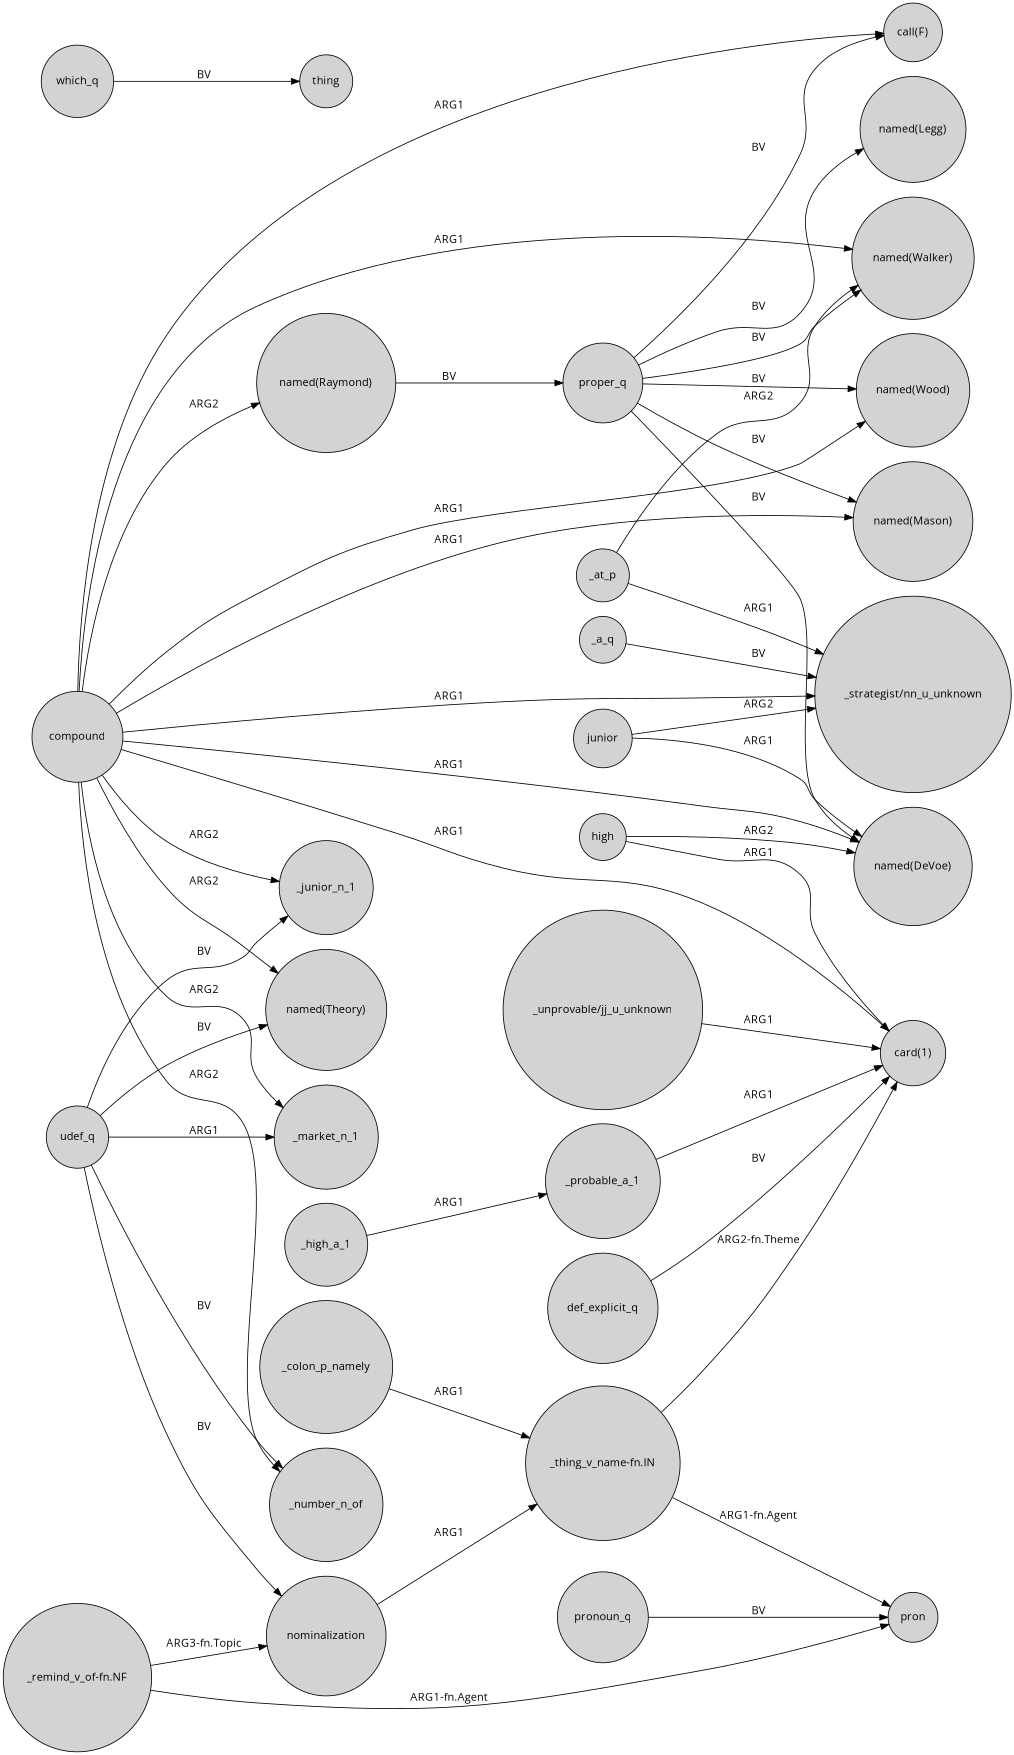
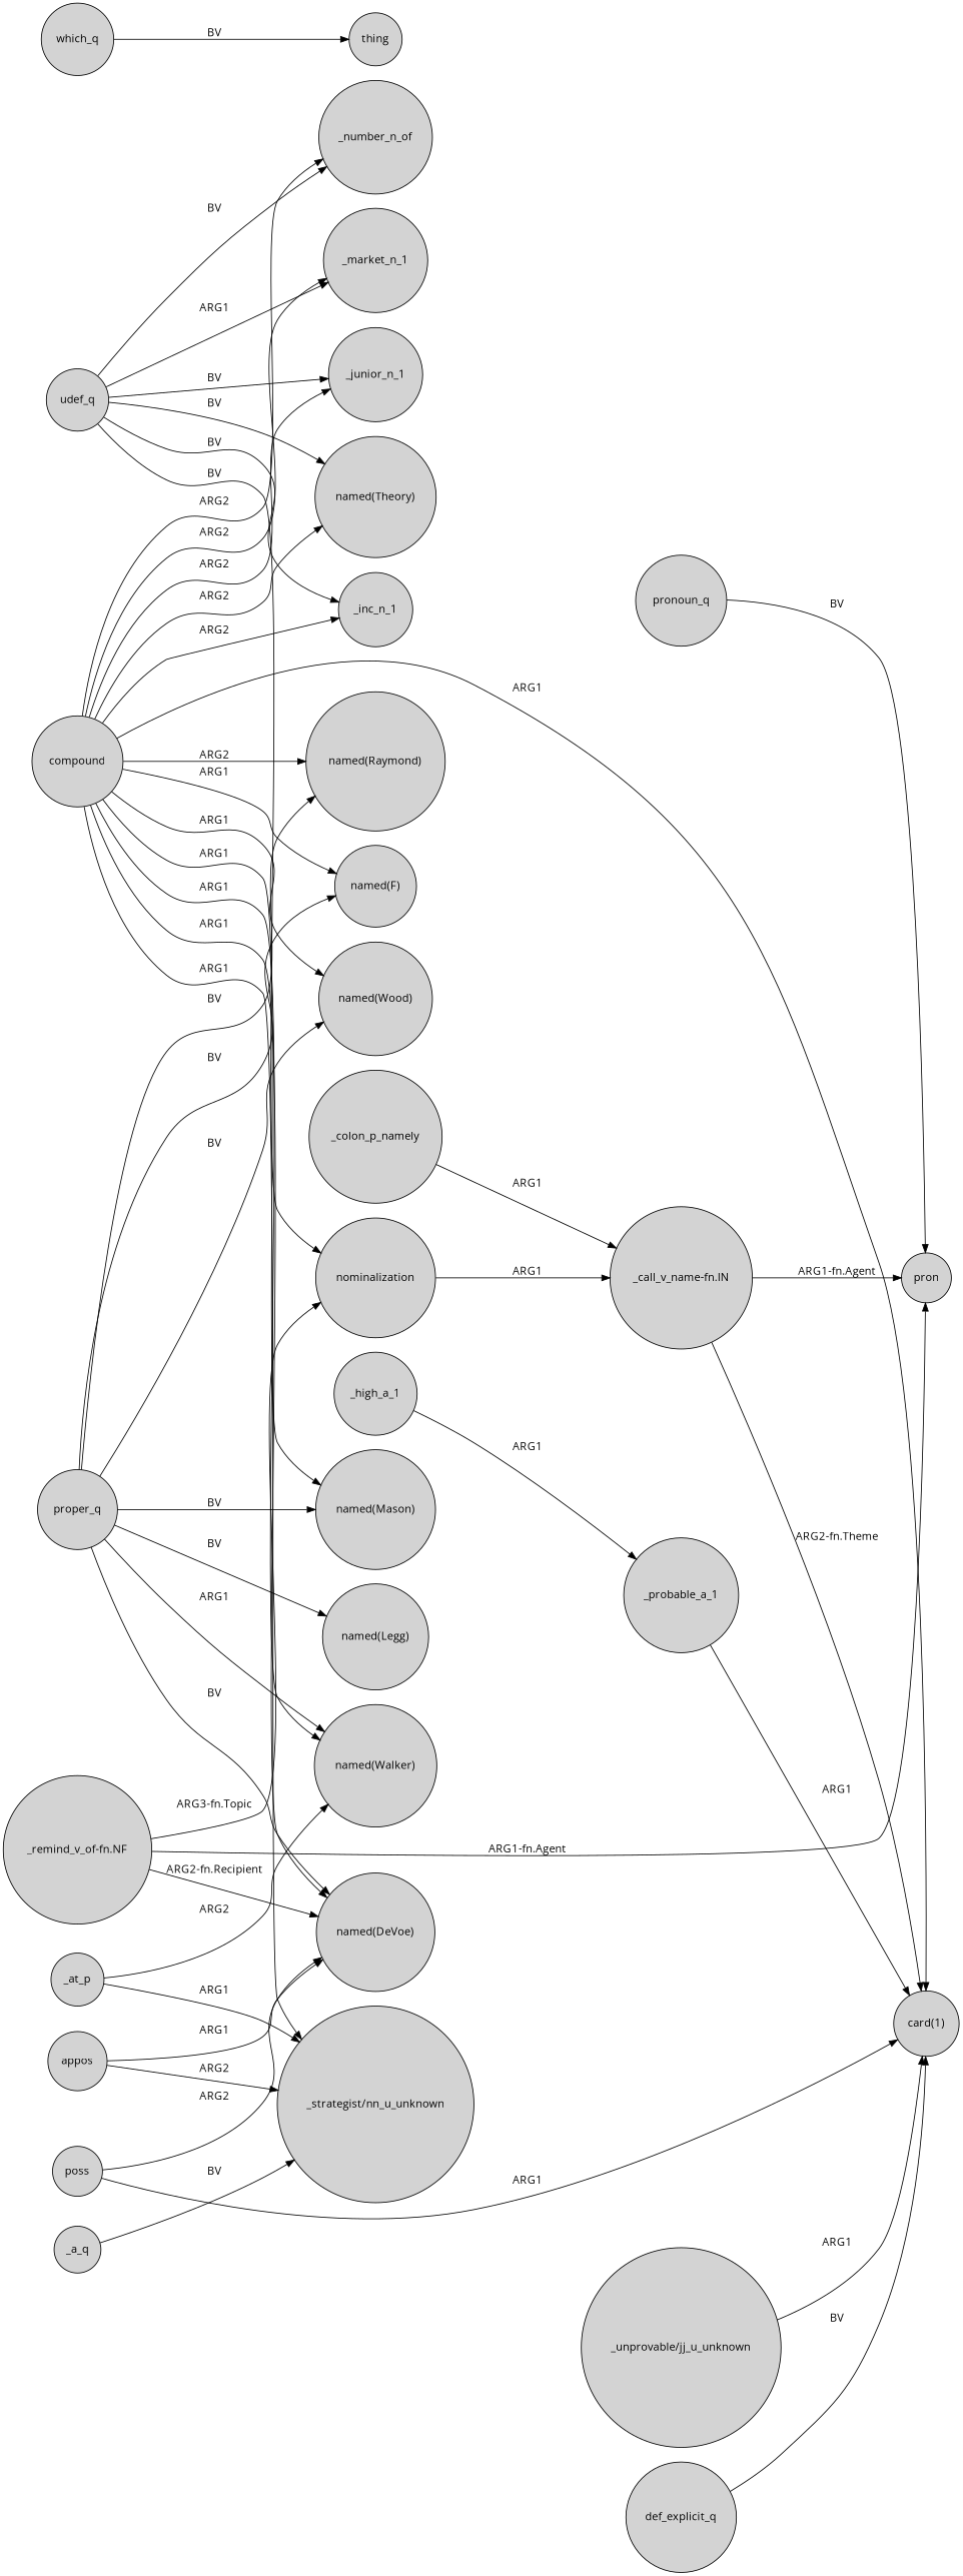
  digraph {
    fontname="Open Sans"
    rankdir=LR
    node [fontname="Open Sans" shape=circle style=filled]
    edge [fontname="Open Sans"]
    compound
    _market_n_1
    "named(Theory)"
    "card(1)"
+   _inc_n_1
    _number_n_of
-   "named(F)" [label="call(F)"]
+   "named(F)"
    "named(DeVoe)"
    "named(Mason)"
    "named(Wood)"
    "named(Walker)"
    "named(Raymond)"
    _junior_n_1
    "_strategist/nn_u_unknown"
    udef_q
    nominalization
-   "_call_v_name-fn.IN" [label="_thing_v_name-fn.IN"]
-   poss [label=high]
+   "_call_v_name-fn.IN"
+   poss
    proper_q
    "named(Legg)"
-   appos [label=junior]
+   appos
    _probable_a_1
    _at_p
    pron
    "_remind_v_of-fn.NF"
    pronoun_q
    _high_a_1
    "_unprovable/jj_u_unknown"
    _a_q
    _colon_p_namely
    def_explicit_q
    which_q
    thing
    compound -> _market_n_1 [label=ARG2]
    compound -> "named(Theory)" [label=ARG2]
    compound -> "card(1)" [label=ARG1]
+   compound -> _inc_n_1 [label=ARG2]
    compound -> _number_n_of [label=ARG2]
    compound -> "named(F)" [label=ARG1]
    compound -> "named(DeVoe)" [label=ARG1]
    compound -> "named(Mason)" [label=ARG1]
    compound -> "named(Wood)" [label=ARG1]
    compound -> "named(Walker)" [label=ARG1]
    compound -> "named(Raymond)" [label=ARG2]
    compound -> _junior_n_1 [label=ARG2]
    compound -> "_strategist/nn_u_unknown" [label=ARG1]
    udef_q -> _market_n_1 [label=ARG1]
    udef_q -> "named(Theory)" [label=BV]
+   udef_q -> _inc_n_1 [label=BV]
    udef_q -> _number_n_of [label=BV]
    udef_q -> _junior_n_1 [label=BV]
    udef_q -> nominalization [label=BV]
    nominalization -> "_call_v_name-fn.IN" [label=ARG1]
    "_call_v_name-fn.IN" -> "card(1)" [label="ARG2-fn.Theme"]
    "_call_v_name-fn.IN" -> pron [label="ARG1-fn.Agent"]
    poss -> "card(1)" [label=ARG1]
    poss -> "named(DeVoe)" [label=ARG2]
    proper_q -> "named(F)" [label=BV]
    proper_q -> "named(DeVoe)" [label=BV]
    proper_q -> "named(Mason)" [label=BV]
    proper_q -> "named(Wood)" [label=BV]
-   proper_q -> "named(Walker)" [label=BV]
-   "named(Raymond)" -> proper_q [label=BV]
+   proper_q -> "named(Walker)" [label=ARG1]
+   proper_q -> "named(Raymond)" [label=BV]
    proper_q -> "named(Legg)" [label=BV]
    appos -> "named(DeVoe)" [label=ARG1]
    appos -> "_strategist/nn_u_unknown" [label=ARG2]
    _probable_a_1 -> "card(1)" [label=ARG1]
    _at_p -> "named(Walker)" [label=ARG2]
    _at_p -> "_strategist/nn_u_unknown" [label=ARG1]
+   "_remind_v_of-fn.NF" -> "named(DeVoe)" [label="ARG2-fn.Recipient"]
    "_remind_v_of-fn.NF" -> nominalization [label="ARG3-fn.Topic"]
    "_remind_v_of-fn.NF" -> pron [label="ARG1-fn.Agent"]
    pronoun_q -> pron [label=BV]
    _high_a_1 -> _probable_a_1 [label=ARG1]
    "_unprovable/jj_u_unknown" -> "card(1)" [label=ARG1]
    _a_q -> "_strategist/nn_u_unknown" [label=BV]
    _colon_p_namely -> "_call_v_name-fn.IN" [label=ARG1]
    def_explicit_q -> "card(1)" [label=BV]
    which_q -> thing [label=BV]
  }
